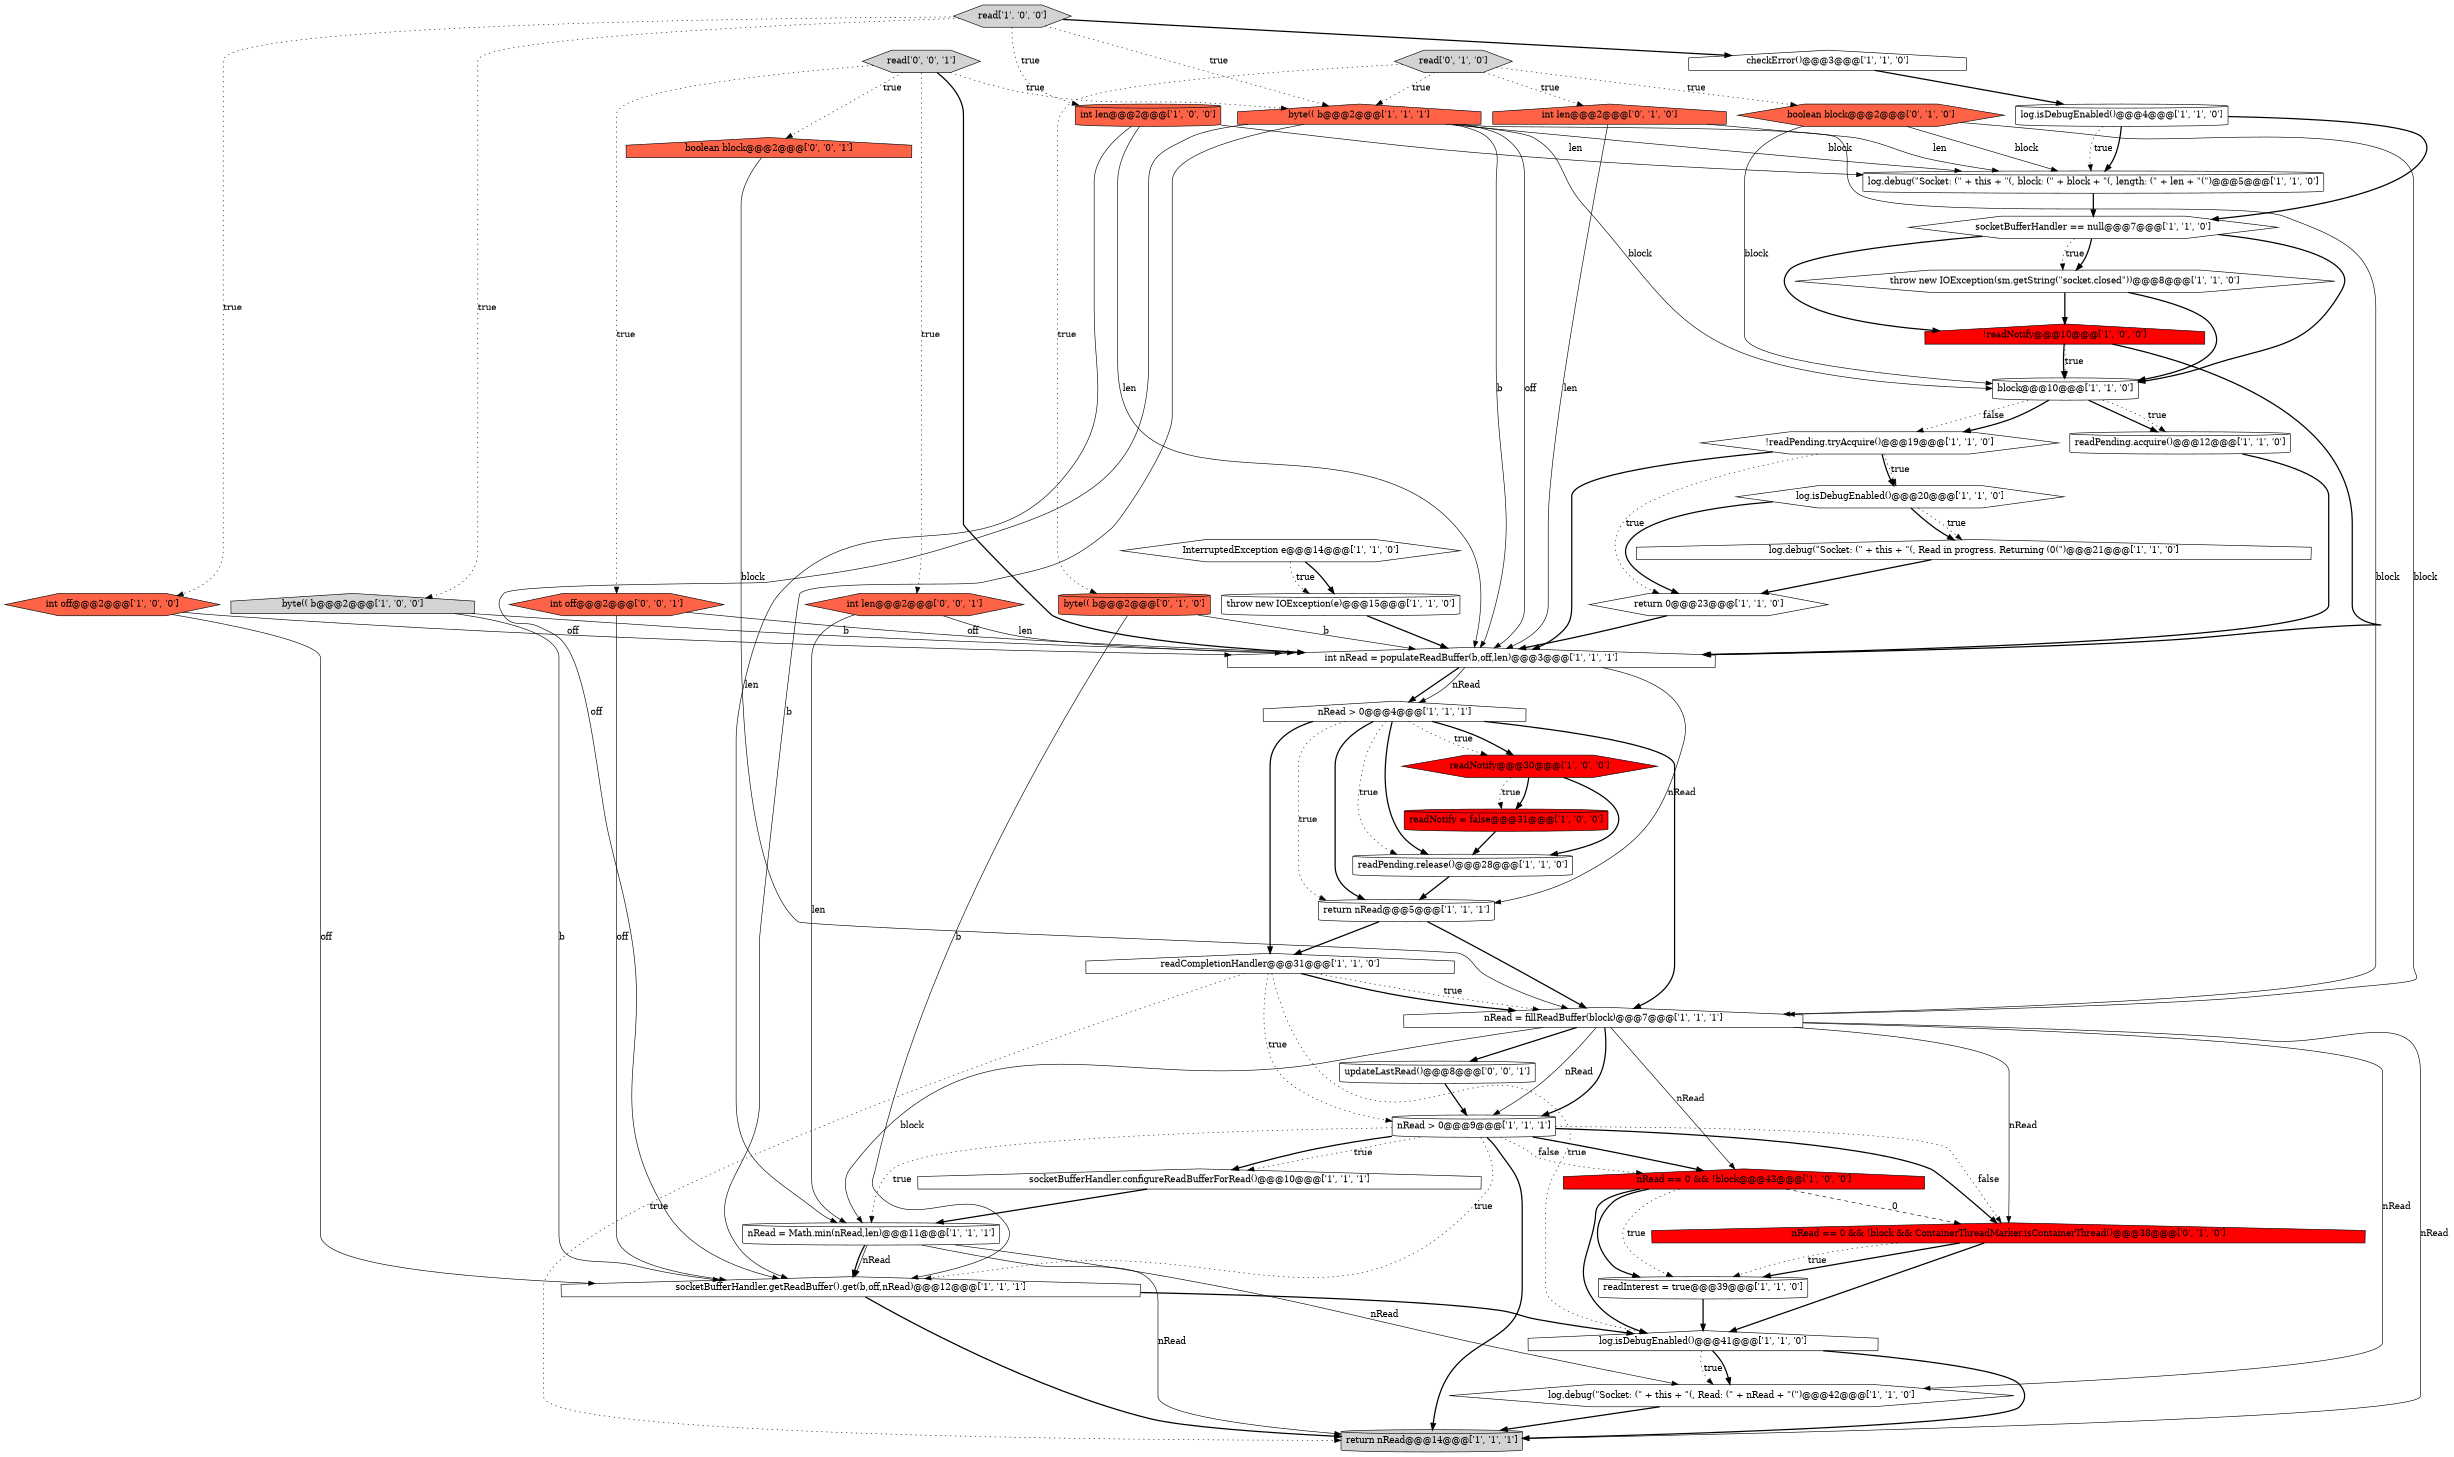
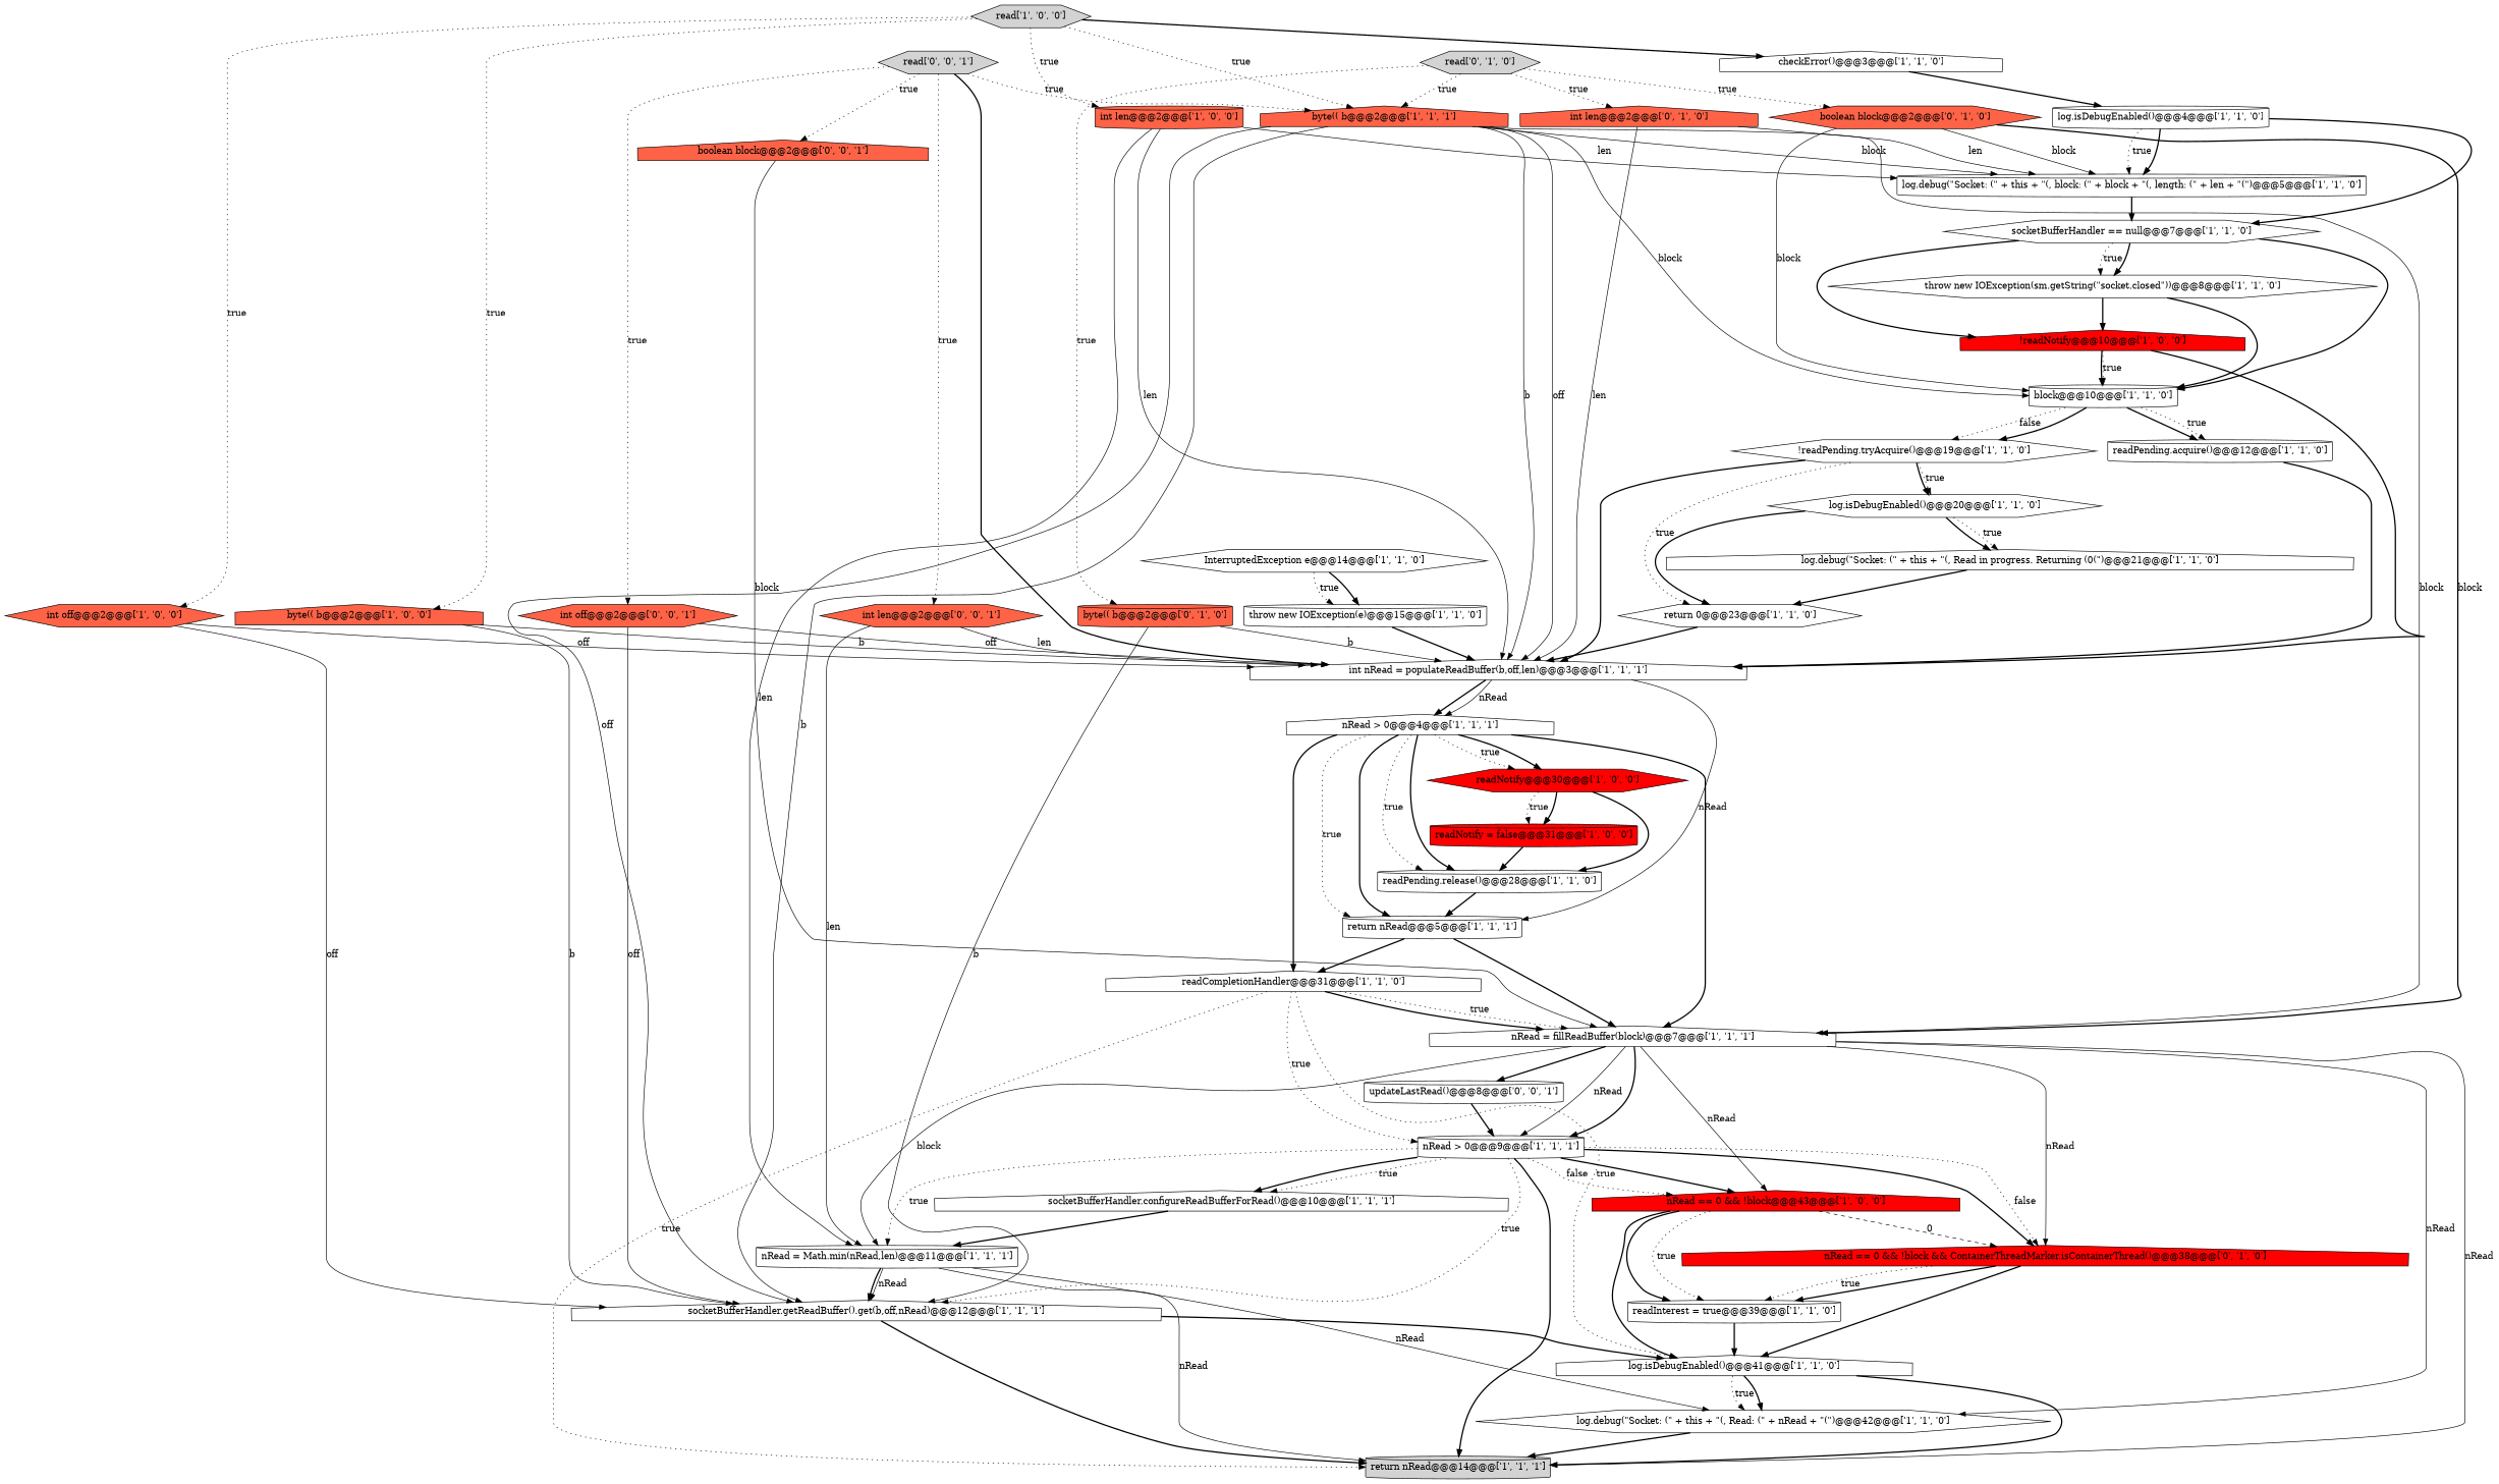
  digraph {
    node [fillcolor=white shape=house style=filled]
    edge [style=bold]
    n1 [label="readCompletionHandler@@@31@@@['1', '1', '0']"]
    n2 [fillcolor=lightgray label="return nRead@@@14@@@['1', '1', '1']" shape=cylinder]
    n3 [label="nRead = fillReadBuffer(block)@@@7@@@['1', '1', '1']"]
    n4 [label="nRead > 0@@@9@@@['1', '1', '1']" shape=cylinder]
    n5 [label="log.isDebugEnabled()@@@41@@@['1', '1', '0']"]
    n6 [label="nRead = Math.min(nRead,len)@@@11@@@['1', '1', '1']" shape=cylinder]
    n7 [fillcolor=red label="nRead == 0 && !block@@@43@@@['1', '0', '0']"]
    n8 [label="updateLastRead()@@@8@@@['0', '0', '1']" shape=cylinder]
    n9 [label="log.debug(\"Socket: (\" + this + \"(, Read: (\" + nRead + \"(\")@@@42@@@['1', '1', '0']" shape=hexagon]
    n10 [fillcolor=red label="nRead == 0 && !block && ContainerThreadMarker.isContainerThread()@@@38@@@['0', '1', '0']"]
    n11 [label="socketBufferHandler.configureReadBufferForRead()@@@10@@@['1', '1', '1']"]
    n12 [label="socketBufferHandler.getReadBuffer().get(b,off,nRead)@@@12@@@['1', '1', '1']"]
    n13 [fillcolor=tomato label="boolean block@@@2@@@['0', '0', '1']"]
    n14 [fillcolor=tomato label="int len@@@2@@@['1', '0', '0']" shape=cylinder]
    n15 [label="log.debug(\"Socket: (\" + this + \"(, block: (\" + block + \"(, length: (\" + len + \"(\")@@@5@@@['1', '1', '0']" shape=cylinder]
    n16 [label="int nRead = populateReadBuffer(b,off,len)@@@3@@@['1', '1', '1']"]
    n17 [label="socketBufferHandler == null@@@7@@@['1', '1', '0']" shape=hexagon]
    n18 [label="nRead > 0@@@4@@@['1', '1', '1']"]
    n19 [label="return nRead@@@5@@@['1', '1', '1']" shape=cylinder]
    n20 [label="readInterest = true@@@39@@@['1', '1', '0']" shape=cylinder]
    n21 [fillcolor=red label="readNotify@@@30@@@['1', '0', '0']" shape=hexagon]
    n22 [label="readPending.release()@@@28@@@['1', '1', '0']" shape=cylinder]
    n23 [fillcolor=red label="readNotify = false@@@31@@@['1', '0', '0']" shape=cylinder]
    n24 [label="log.isDebugEnabled()@@@20@@@['1', '1', '0']" shape=hexagon]
    n25 [label="log.debug(\"Socket: (\" + this + \"(, Read in progress. Returning (0(\")@@@21@@@['1', '1', '0']"]
    n26 [label="return 0@@@23@@@['1', '1', '0']" shape=hexagon]
    n27 [label="log.isDebugEnabled()@@@4@@@['1', '1', '0']" shape=cylinder]
    n28 [label="block@@@10@@@['1', '1', '0']" shape=cylinder]
    n29 [label="throw new IOException(sm.getString(\"socket.closed\"))@@@8@@@['1', '1', '0']" shape=hexagon]
    n30 [fillcolor=red label="!readNotify@@@10@@@['1', '0', '0']"]
    n31 [fillcolor=tomato label="byte(( b@@@2@@@['1', '1', '1']"]
    n32 [label="!readPending.tryAcquire()@@@19@@@['1', '1', '0']" shape=hexagon]
    n33 [label="readPending.acquire()@@@12@@@['1', '1', '0']" shape=cylinder]
    n34 [label="checkError()@@@3@@@['1', '1', '0']"]
    n35 [fillcolor=tomato label="byte(( b@@@2@@@['0', '1', '0']" shape=cylinder]
    n36 [fillcolor=tomato label="int len@@@2@@@['0', '0', '1']" shape=hexagon]
    n37 [fillcolor=lightgray label="read['1', '0', '0']" shape=hexagon]
    n38 [fillcolor=tomato label="int off@@@2@@@['1', '0', '0']" shape=hexagon]
-   n39 [fillcolor=lightgray label="byte(( b@@@2@@@['1', '0', '0']"]
+   n39 [fillcolor=tomato label="byte(( b@@@2@@@['1', '0', '0']"]
    n40 [label="InterruptedException e@@@14@@@['1', '1', '0']" shape=hexagon]
    n41 [label="throw new IOException(e)@@@15@@@['1', '1', '0']" shape=cylinder]
    n42 [fillcolor=tomato label="int off@@@2@@@['0', '0', '1']" shape=hexagon]
    n43 [fillcolor=lightgray label="read['0', '0', '1']" shape=hexagon]
    n44 [fillcolor=tomato label="int len@@@2@@@['0', '1', '0']"]
    n45 [fillcolor=lightgray label="read['0', '1', '0']" shape=hexagon]
    n46 [fillcolor=tomato label="boolean block@@@2@@@['0', '1', '0']" shape=hexagon]
    n1 -> n2 [label=true style=dotted]
    n1 -> n3
    n1 -> n3 [label=true style=dotted]
    n1 -> n4 [label=true style=dotted]
    n1 -> n5 [label=true style=dotted]
    n3 -> n2 [label=nRead style=solid]
    n3 -> n4 [label=nRead style=solid]
    n3 -> n4
    n3 -> n6 [label=block style=solid]
    n3 -> n7 [label=nRead style=solid]
    n3 -> n8
    n3 -> n9 [label=nRead style=solid]
    n3 -> n10 [label=nRead style=solid]
    n4 -> n2
    n4 -> n6 [label=true style=dotted]
    n4 -> n7
    n4 -> n7 [label=false style=dotted]
    n4 -> n10 [label=false style=dotted]
    n4 -> n10
    n4 -> n11 [label=true style=dotted]
    n4 -> n11
    n4 -> n12 [label=true style=dotted]
    n5 -> n2
    n5 -> n9 [label=true style=dotted]
    n5 -> n9
    n6 -> n2 [label=nRead style=solid]
    n6 -> n9 [label=nRead style=solid]
    n6 -> n12
    n6 -> n12 [label=nRead style=solid]
    n7 -> n5
    n7 -> n10 [label=0 style=dashed]
    n7 -> n20
    n7 -> n20 [label=true style=dotted]
    n8 -> n4
    n9 -> n2
    n10 -> n5
    n10 -> n20 [label=true style=dotted]
    n10 -> n20
    n11 -> n6
    n12 -> n2
    n12 -> n5
    n13 -> n3 [label=block style=solid]
    n14 -> n6 [label=len style=solid]
    n14 -> n15 [label=len style=solid]
    n14 -> n16 [label=len style=solid]
    n15 -> n17
    n16 -> n18
    n16 -> n18 [label=nRead style=solid]
    n16 -> n19 [label=nRead style=solid]
    n17 -> n28
    n17 -> n29 [label=true style=dotted]
    n17 -> n29
    n17 -> n30
    n18 -> n1
    n18 -> n3
    n18 -> n19 [label=true style=dotted]
    n18 -> n19
    n18 -> n21 [label=true style=dotted]
    n18 -> n21
    n18 -> n22 [label=true style=dotted]
    n18 -> n22
    n19 -> n1
    n19 -> n3
    n20 -> n5
    n21 -> n22
    n21 -> n23
    n21 -> n23 [label=true style=dotted]
    n22 -> n19
    n23 -> n22
    n24 -> n25 [label=true style=dotted]
    n24 -> n25
    n24 -> n26
    n25 -> n26
    n26 -> n16
    n27 -> n15 [label=true style=dotted]
    n27 -> n15
    n27 -> n17
    n28 -> n32 [label=false style=dotted]
    n28 -> n32
    n28 -> n33
    n28 -> n33 [label=true style=dotted]
    n29 -> n28
    n29 -> n30
    n30 -> n16
    n30 -> n28 [label=true style=dotted]
    n30 -> n28
    n31 -> n3 [label=block style=solid]
    n31 -> n12 [label=b style=solid]
    n31 -> n12 [label=off style=solid]
    n31 -> n15 [label=block style=solid]
    n31 -> n16 [label=off style=solid]
    n31 -> n16 [label=b style=solid]
    n31 -> n28 [label=block style=solid]
    n32 -> n16
    n32 -> n24 [label=true style=dotted]
    n32 -> n24
    n32 -> n26 [label=true style=dotted]
    n33 -> n16
    n34 -> n27
    n35 -> n12 [label=b style=solid]
    n35 -> n16 [label=b style=solid]
    n36 -> n6 [label=len style=solid]
    n36 -> n16 [label=len style=solid]
    n37 -> n14 [label=true style=dotted]
    n37 -> n31 [label=true style=dotted]
    n37 -> n34
    n37 -> n38 [label=true style=dotted]
    n37 -> n39 [label=true style=dotted]
    n38 -> n12 [label=off style=solid]
    n38 -> n16 [label=off style=solid]
    n39 -> n12 [label=b style=solid]
    n39 -> n16 [label=b style=solid]
    n40 -> n41
    n40 -> n41 [label=true style=dotted]
    n41 -> n16
    n42 -> n12 [label=off style=solid]
    n42 -> n16 [label=off style=solid]
    n43 -> n13 [label=true style=dotted]
    n43 -> n16
    n43 -> n31 [label=true style=dotted]
    n43 -> n36 [label=true style=dotted]
    n43 -> n42 [label=true style=dotted]
    n44 -> n15 [label=len style=solid]
    n44 -> n16 [label=len style=solid]
    n45 -> n31 [label=true style=dotted]
    n45 -> n35 [label=true style=dotted]
    n45 -> n44 [label=true style=dotted]
    n45 -> n46 [label=true style=dotted]
-   n46 -> n3 [label=block style=solid]
+   n46 -> n3 [label=block]
    n46 -> n15 [label=block style=solid]
    n46 -> n28 [label=block style=solid]
  }
